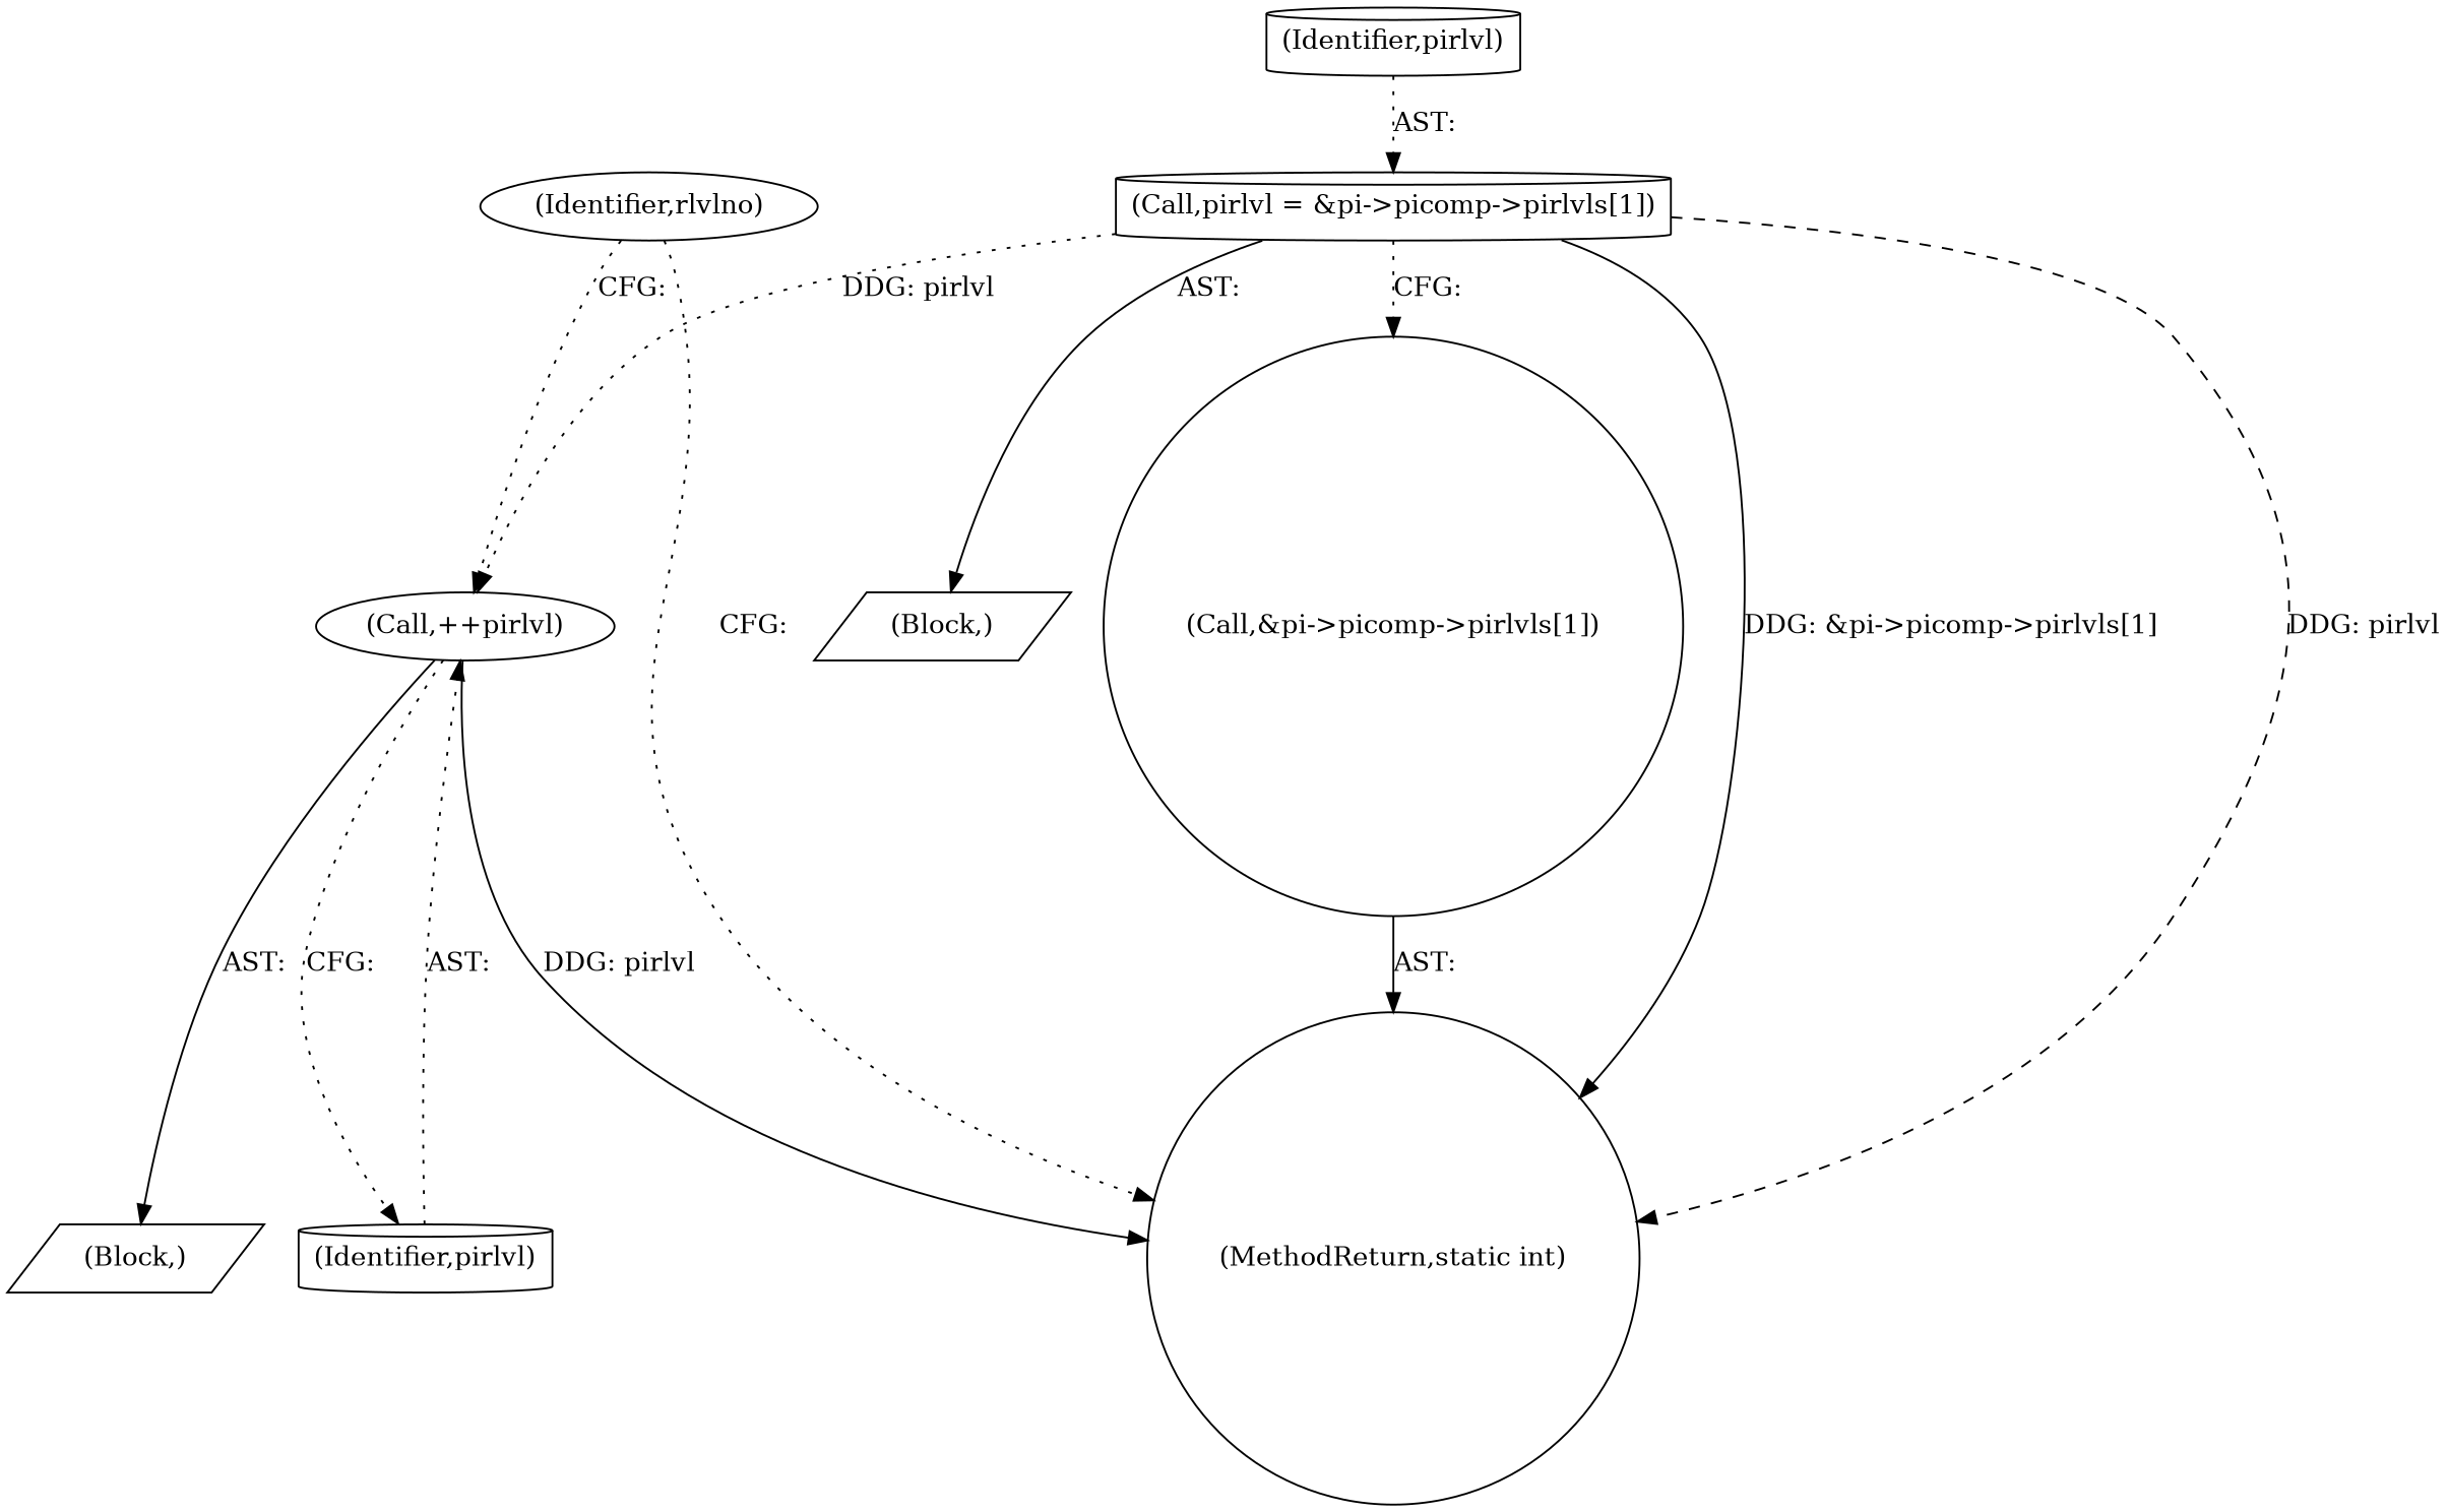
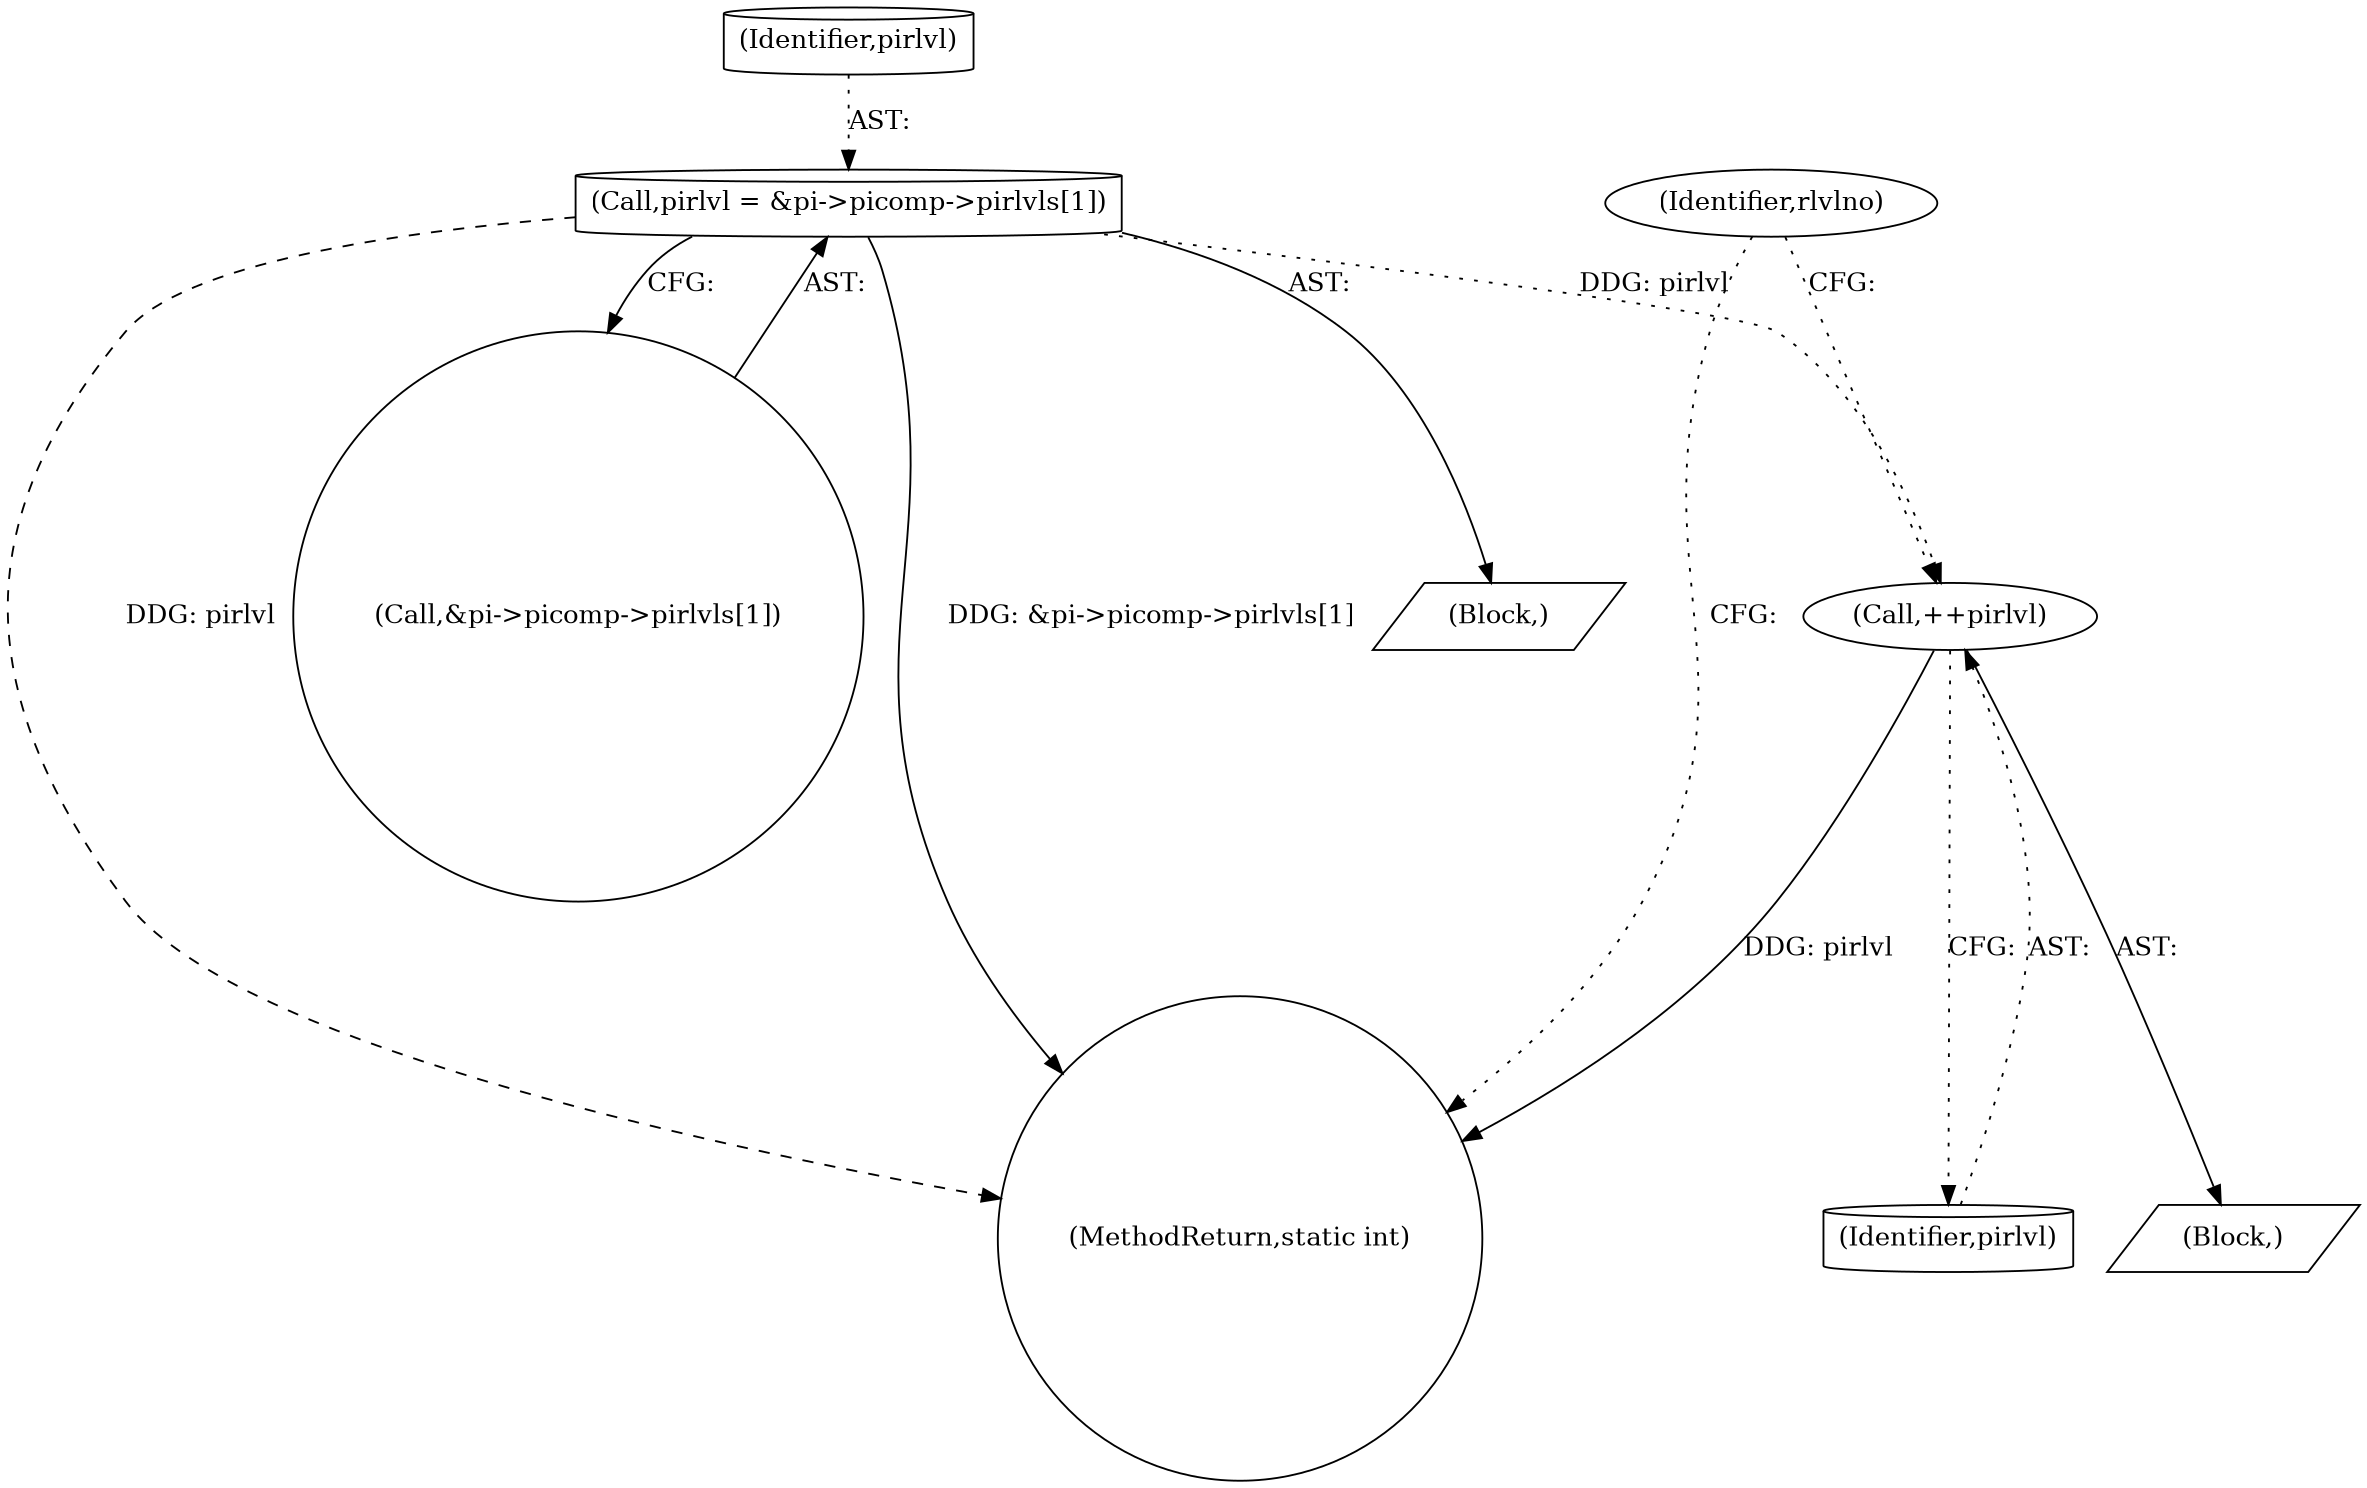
  digraph {
    node [shape=cylinder]
    edge [style=dotted]
    n1 [label="(Call,pirlvl = &pi->picomp->pirlvls[1])"]
    n2 [label="(Call,++pirlvl)" shape=ellipse]
    n3 [label="(Block,)" shape=parallelogram]
    n4 [label="(MethodReturn,static int)" shape=circle]
    n5 [label="(Call,&pi->picomp->pirlvls[1])" shape=circle]
    n6 [label="(Block,)" shape=parallelogram]
    n7 [label="(Identifier,pirlvl)"]
    n8 [label="(Identifier,pirlvl)"]
    n9 [label="(Identifier,rlvlno)" shape=ellipse]
    n1 -> n2 [label="DDG: pirlvl"]
    n1 -> n3 [label="AST: " style=solid]
    n1 -> n4 [label="DDG: pirlvl" style=dashed]
    n1 -> n4 [label="DDG: &pi->picomp->pirlvls[1]" style=solid]
-   n1 -> n5 [label="CFG: "]
+   n1 -> n5 [label="CFG: " style=solid]
    n2 -> n4 [label="DDG: pirlvl" style=solid]
    n2 -> n6 [label="AST: " style=solid]
    n2 -> n7 [label="CFG: "]
-   n5 -> n4 [label="AST: " style=solid]
+   n5 -> n1 [label="AST: " style=solid]
    n7 -> n2 [label="AST: "]
    n8 -> n1 [label="AST: "]
    n9 -> n2 [label="CFG: "]
    n9 -> n4 [label="CFG: "]
  }
